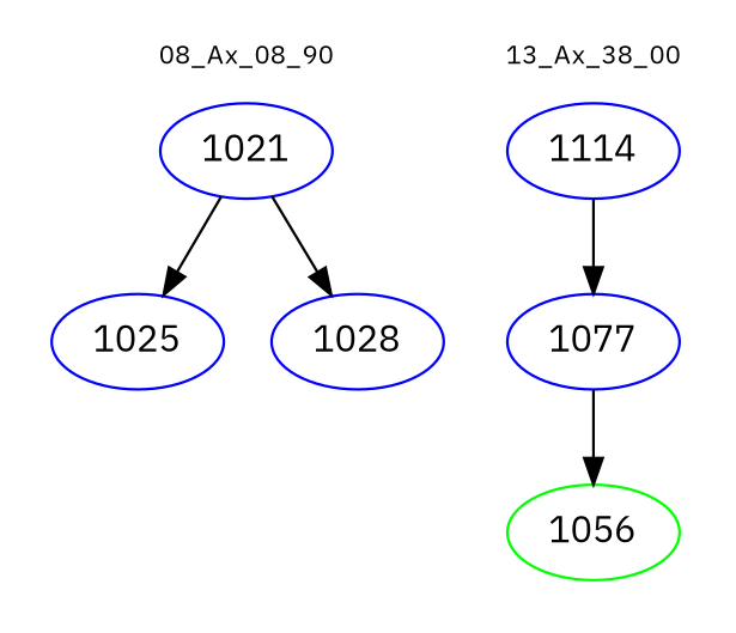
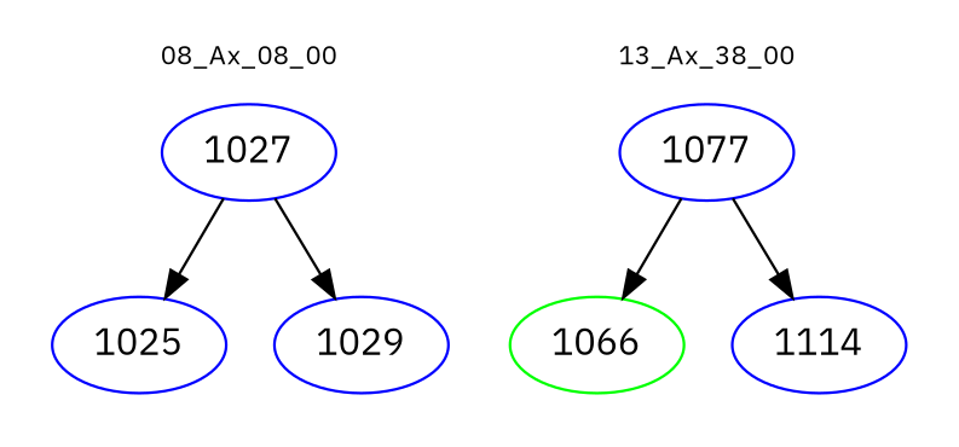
  digraph {
    fontname="IBM Plex Sans"
    node [color=blue fontname="IBM Plex Sans"]
    edge [color=black fontname="IBM Plex Sans"]
-   n1 [label=1021]
+   n1 [label=1027]
    n2 [label=1025]
-   n3 [label=1028]
+   n3 [label=1029]
    n4 [label=1077]
-   n5 [color=green label=1056]
+   n5 [color=green label=1066]
    n6 [label=1114]
    subgraph cluster_1 {
      color=white
      fontsize=10
-     label="08_Ax_08_90"
+     label="08_Ax_08_00"
      n1
      n2
      n3
    }
    subgraph cluster_2 {
      color=white
      fontsize=10
      label="13_Ax_38_00"
      n4
      n5
      n6
    }
    n1 -> n2
    n1 -> n3
    n4 -> n5
-   n6 -> n4
+   n4 -> n6
  }
